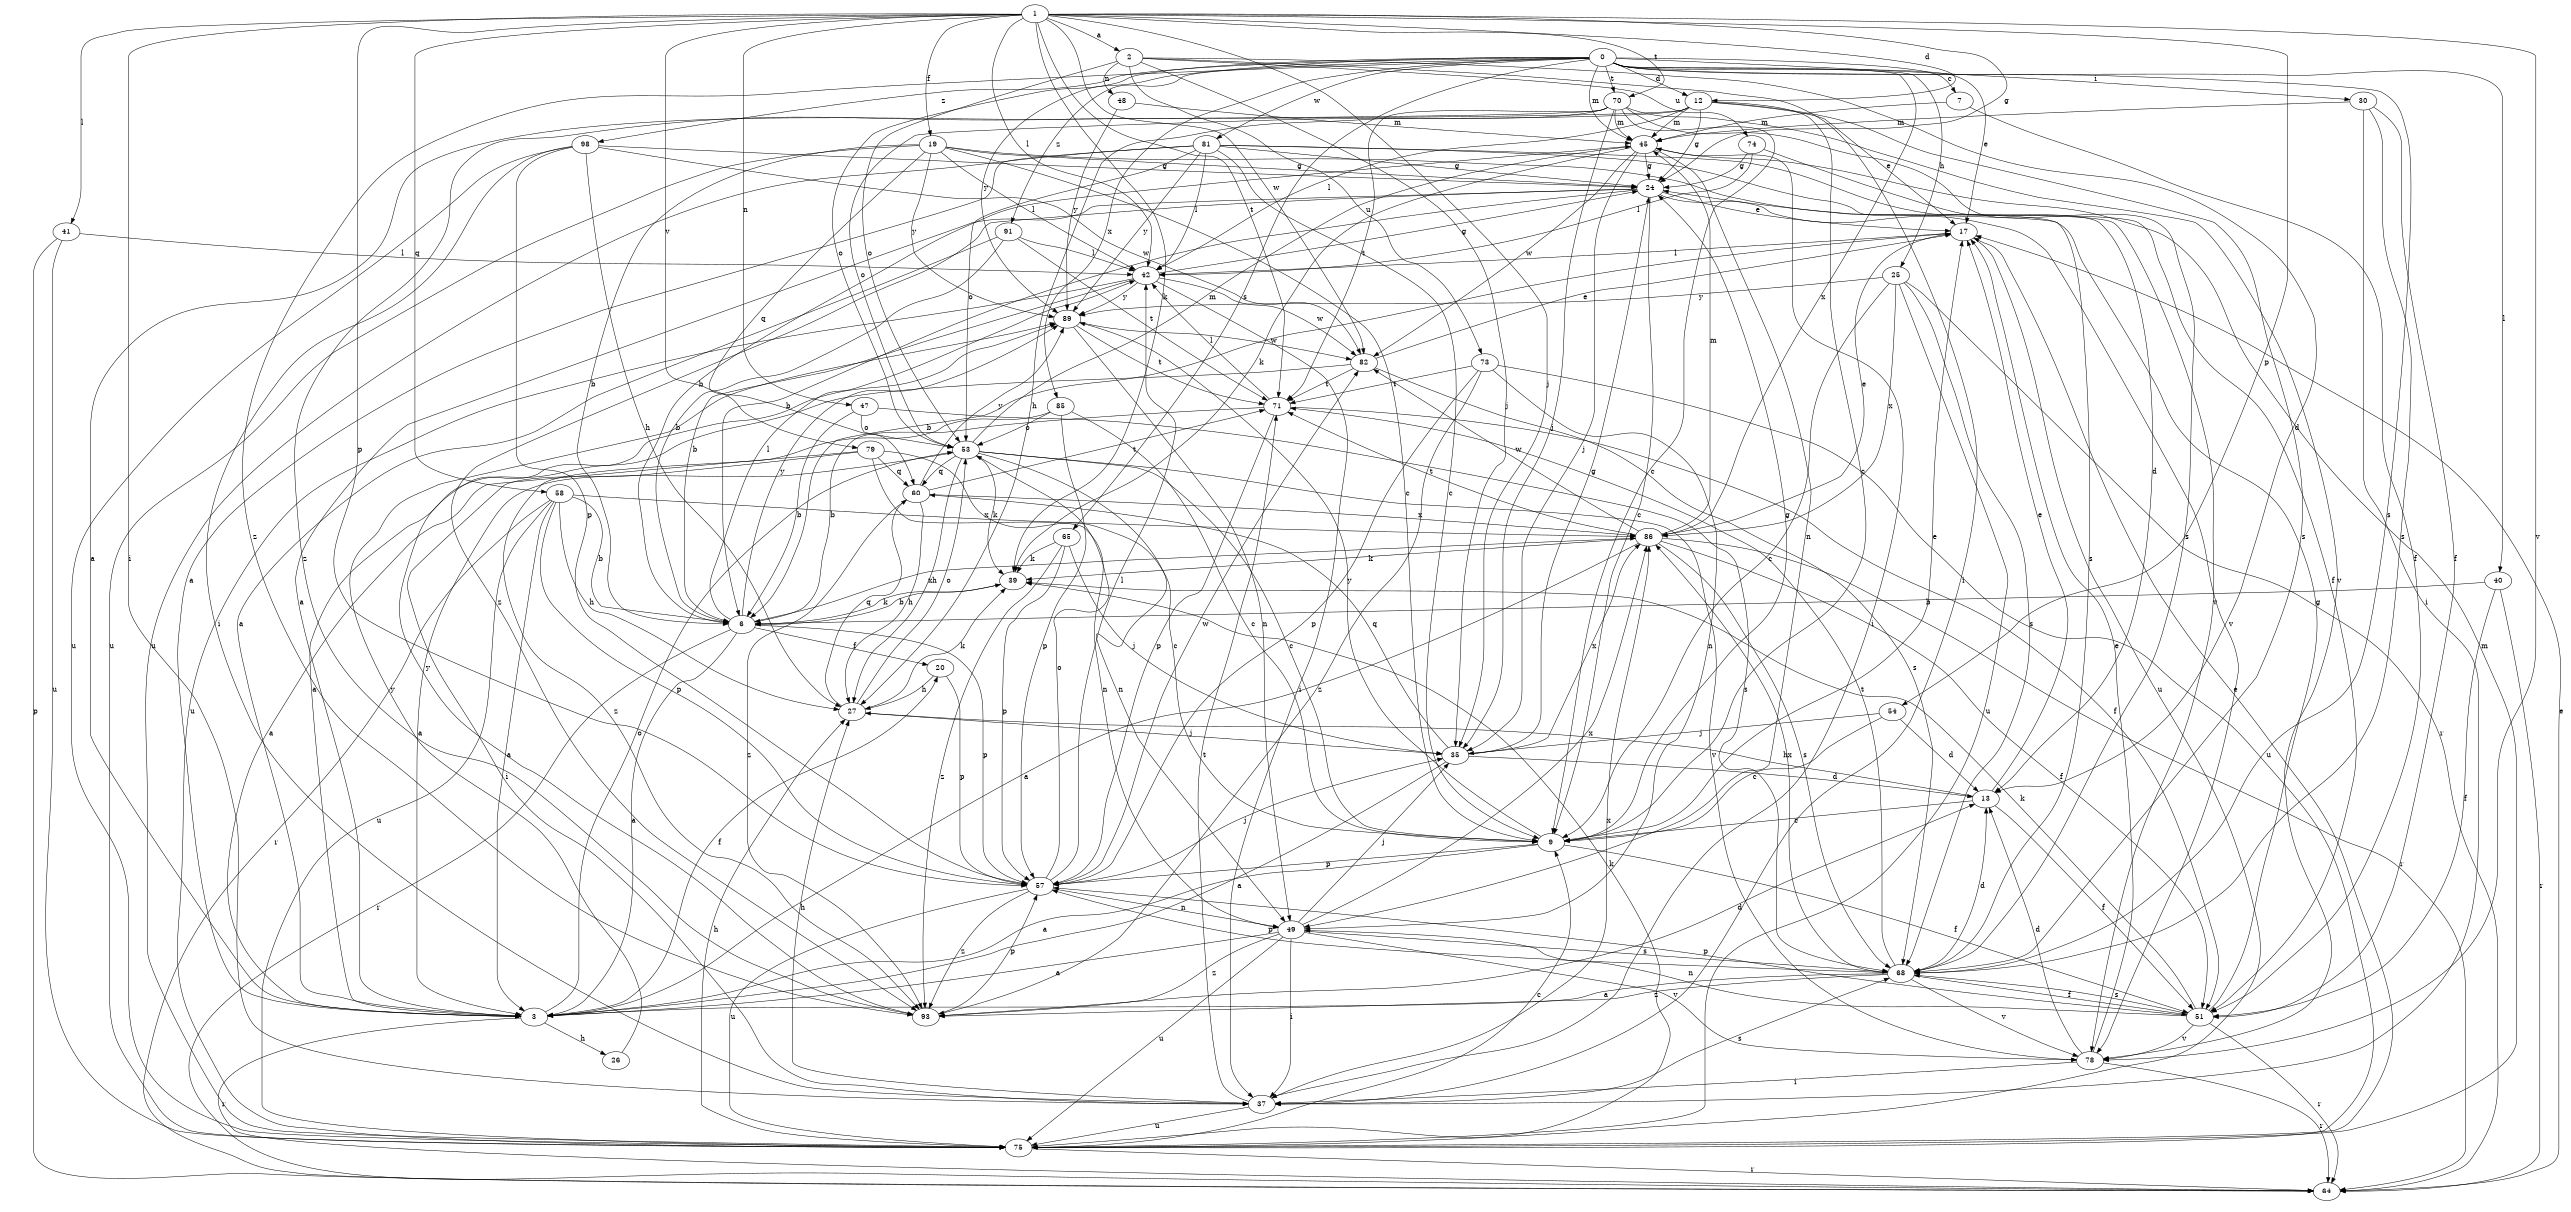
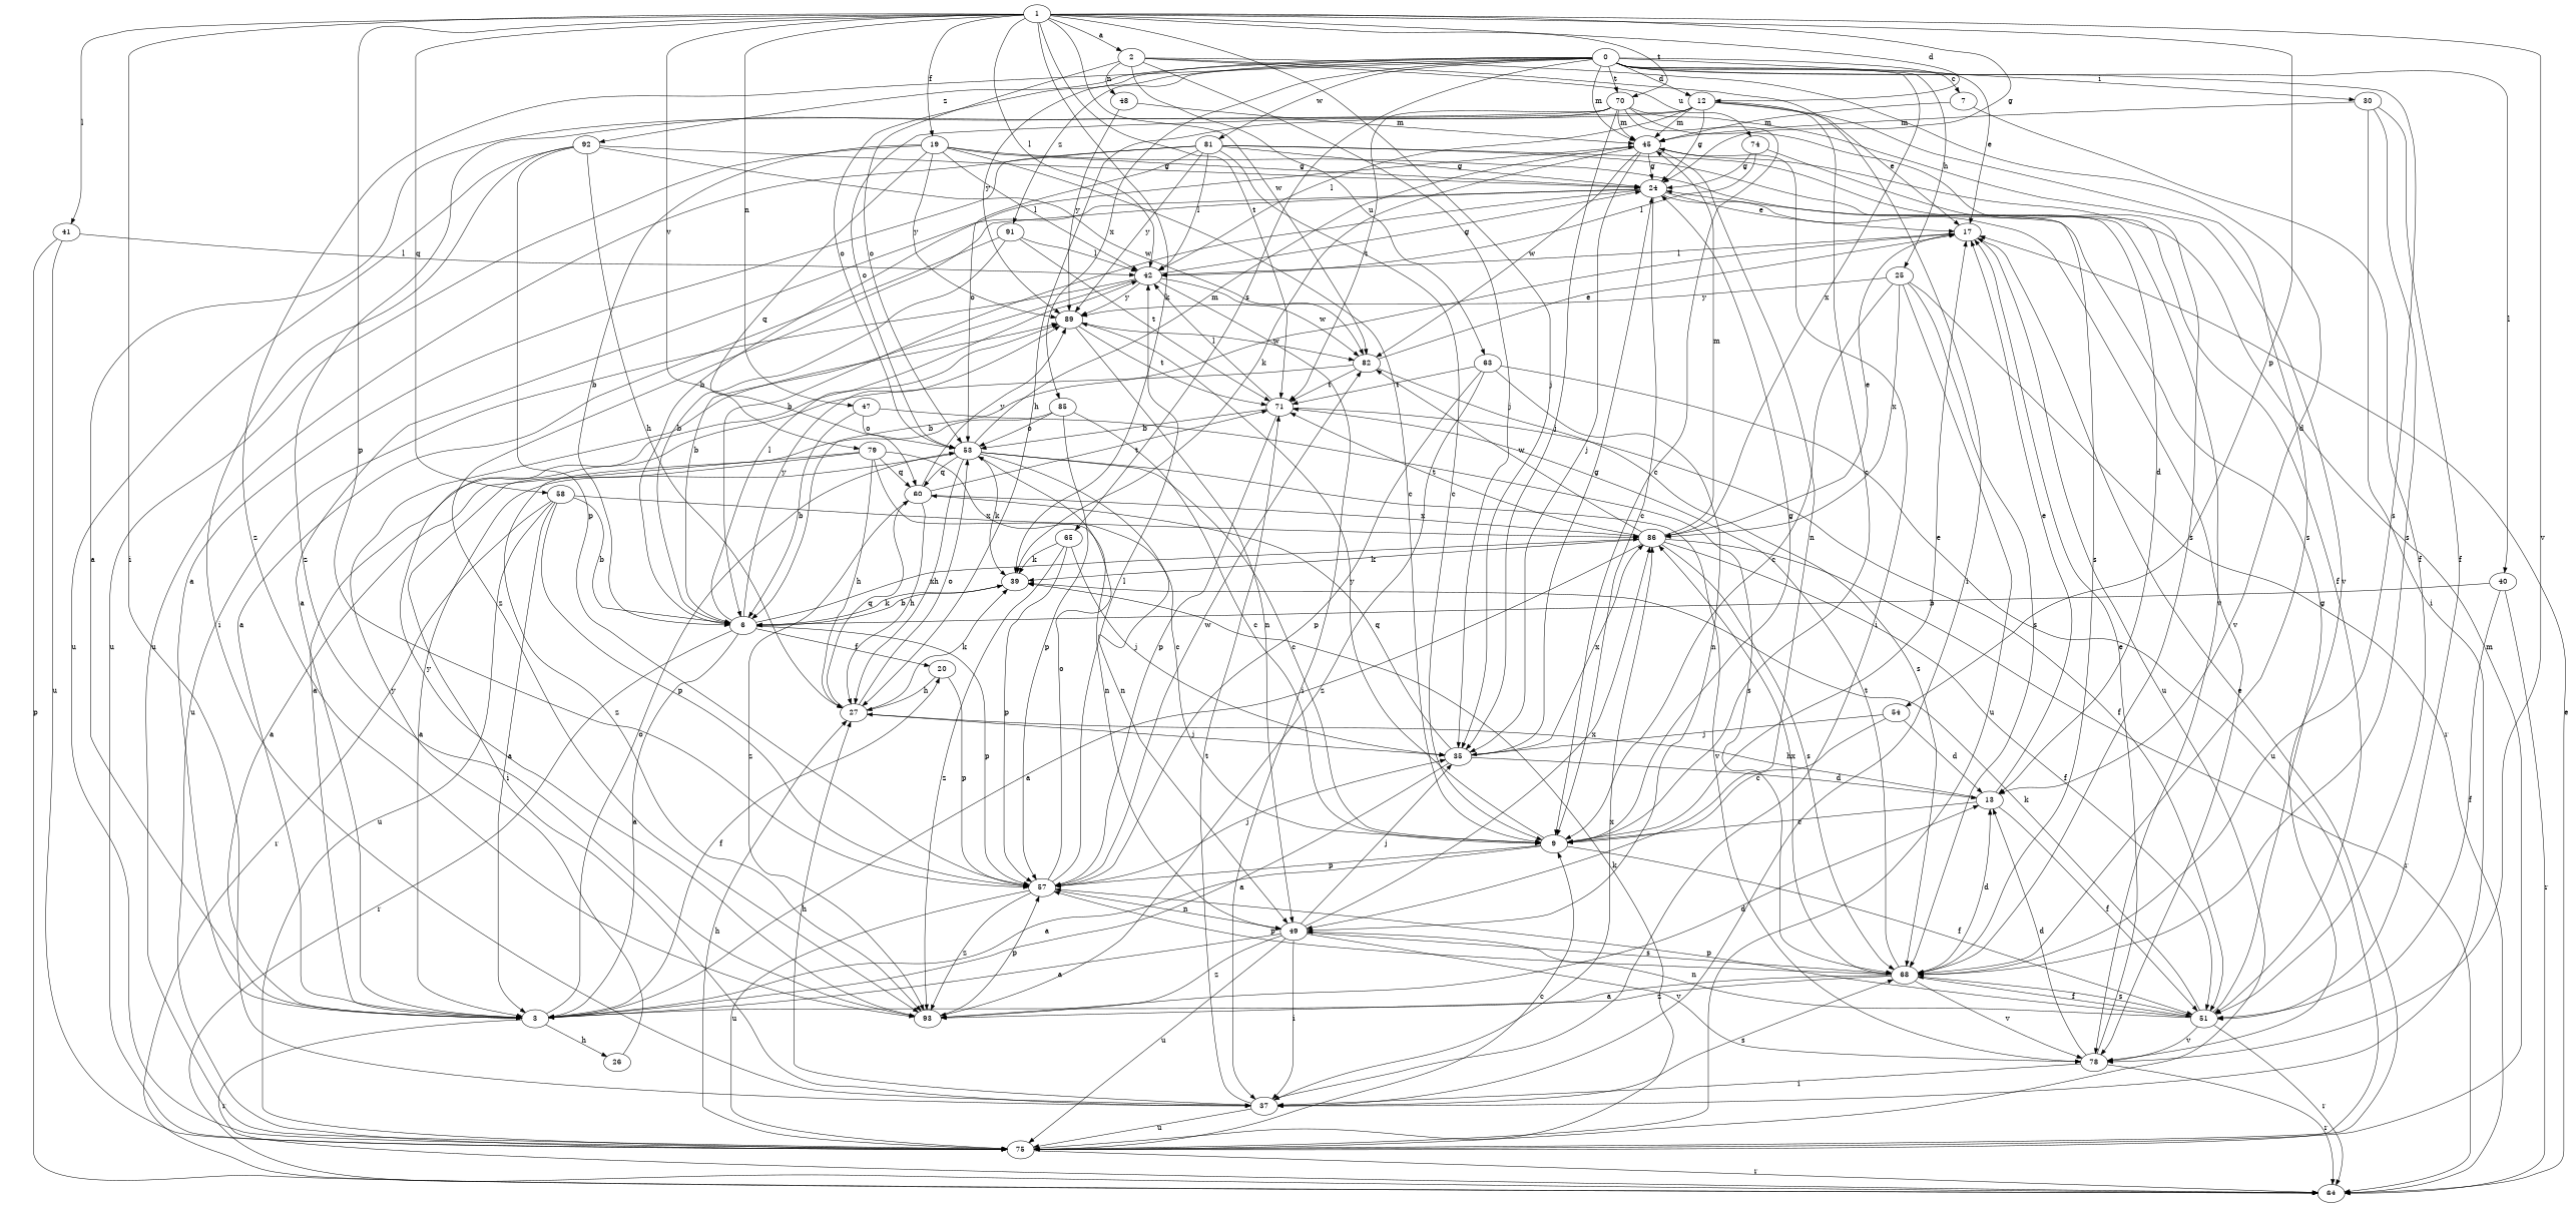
  strict digraph {
    0
    7
    12
    17
    25
    30
    40
    45
    53
    65
    68
    70
    81
    85
    86
    89
    91
-   92 [label=98]
+   92
    93
    n20 [label=51]
    24
    42
    3
    9
    6
    75
    64
    n28 [label=37]
    35
    39
    82
    49
    78
    27
    60
    57
    71
    13
    1
    2
    19
    41
    47
    54
    58
    n46 [label=79]
    48
-   73
+   73 [label=63]
    74
    20
    26
    0 -> 7 [label=c]
    0 -> 12 [label=d]
    0 -> 17 [label=e]
    0 -> 25 [label=h]
    0 -> 30 [label=i]
    0 -> 40 [label=l]
    0 -> 45 [label=m]
    0 -> 53 [label=o]
    0 -> 65 [label=s]
    0 -> 68 [label=s]
    0 -> 70 [label=t]
    0 -> 81 [label=w]
    0 -> 85 [label=x]
    0 -> 86 [label=x]
    0 -> 89 [label=y]
    0 -> 91 [label=z]
    0 -> 92 [label=z]
    0 -> 93 [label=z]
    7 -> 45 [label=m]
    7 -> n20 [label=f]
    12 -> 17 [label=e]
    12 -> 45 [label=m]
    12 -> 53 [label=o]
    12 -> 68 [label=s]
    12 -> 24 [label=g]
    12 -> 42 [label=l]
    12 -> 3 [label=a]
    12 -> 9 [label=c]
    17 -> 42 [label=l]
    17 -> 6 [label=b]
    17 -> 75 [label=u]
    25 -> 68 [label=s]
    25 -> 86 [label=x]
    25 -> 89 [label=y]
    25 -> 9 [label=c]
    25 -> 75 [label=u]
    25 -> 64 [label=r]
    30 -> 45 [label=m]
    30 -> 68 [label=s]
    30 -> n20 [label=f]
    30 -> n28 [label=i]
    40 -> n20 [label=f]
    40 -> 6 [label=b]
    40 -> 64 [label=r]
    45 -> 24 [label=g]
    45 -> 6 [label=b]
    45 -> n28 [label=i]
    45 -> 35 [label=j]
    45 -> 39 [label=k]
    45 -> 82 [label=w]
    45 -> 49 [label=n]
    53 -> 45 [label=m]
    53 -> 3 [label=a]
    53 -> 9 [label=c]
    53 -> 39 [label=k]
    53 -> 49 [label=n]
    53 -> 78 [label=v]
    53 -> 27 [label=h]
    53 -> 60 [label=q]
    65 -> 93 [label=z]
    65 -> 35 [label=j]
    65 -> 39 [label=k]
    65 -> 57 [label=p]
    68 -> 86 [label=x]
    68 -> 93 [label=z]
    68 -> n20 [label=f]
    68 -> 3 [label=a]
    68 -> 78 [label=v]
    68 -> 57 [label=p]
    68 -> 71 [label=t]
    68 -> 13 [label=d]
    70 -> 45 [label=m]
    70 -> 68 [label=s]
    70 -> 93 [label=z]
    70 -> 9 [label=c]
    70 -> 35 [label=j]
    70 -> 78 [label=v]
    70 -> 27 [label=h]
    70 -> 71 [label=t]
    81 -> 53 [label=o]
    81 -> 89 [label=y]
    81 -> 24 [label=g]
    81 -> 42 [label=l]
    81 -> 3 [label=a]
    81 -> 9 [label=c]
    81 -> 75 [label=u]
    81 -> 78 [label=v]
    81 -> 13 [label=d]
    85 -> 53 [label=o]
    85 -> 93 [label=z]
    85 -> 9 [label=c]
    85 -> 57 [label=p]
    86 -> 17 [label=e]
    86 -> 45 [label=m]
    86 -> 68 [label=s]
    86 -> n20 [label=f]
    86 -> 3 [label=a]
    86 -> 64 [label=r]
    86 -> 39 [label=k]
    86 -> 82 [label=w]
    86 -> 71 [label=t]
    89 -> 82 [label=w]
    89 -> 49 [label=n]
    89 -> 71 [label=t]
    91 -> 42 [label=l]
    91 -> 3 [label=a]
    91 -> 6 [label=b]
    91 -> 71 [label=t]
    92 -> 24 [label=g]
    92 -> 75 [label=u]
    92 -> n28 [label=i]
    92 -> 82 [label=w]
    92 -> 27 [label=h]
    92 -> 57 [label=p]
    93 -> 89 [label=y]
    93 -> 57 [label=p]
    93 -> 13 [label=d]
    n20 -> 68 [label=s]
    n20 -> 24 [label=g]
    n20 -> 64 [label=r]
    n20 -> 39 [label=k]
    n20 -> 49 [label=n]
    n20 -> 78 [label=v]
    n20 -> 57 [label=p]
    24 -> 17 [label=e]
    24 -> 93 [label=z]
    24 -> 3 [label=a]
    24 -> 9 [label=c]
    24 -> 6 [label=b]
    24 -> 78 [label=v]
    42 -> 89 [label=y]
    42 -> 24 [label=g]
    42 -> 6 [label=b]
    42 -> 75 [label=u]
    42 -> n28 [label=i]
    42 -> 82 [label=w]
    3 -> 53 [label=o]
    3 -> 64 [label=r]
    3 -> 20 [label=f]
    3 -> 26 [label=h]
    9 -> 17 [label=e]
    9 -> 89 [label=y]
    9 -> n20 [label=f]
    9 -> 24 [label=g]
    9 -> 3 [label=a]
    9 -> 57 [label=p]
    6 -> 86 [label=x]
    6 -> 89 [label=y]
    6 -> 42 [label=l]
    6 -> 3 [label=a]
    6 -> 64 [label=r]
    6 -> 39 [label=k]
    6 -> 57 [label=p]
    6 -> 20 [label=f]
    75 -> 17 [label=e]
    75 -> 45 [label=m]
    75 -> 9 [label=c]
    75 -> 64 [label=r]
    75 -> 39 [label=k]
    75 -> 27 [label=h]
    64 -> 17 [label=e]
    n28 -> 68 [label=s]
    n28 -> 86 [label=x]
    n28 -> 75 [label=u]
    n28 -> 27 [label=h]
    n28 -> 71 [label=t]
    35 -> 86 [label=x]
    35 -> 24 [label=g]
    35 -> 3 [label=a]
    35 -> 60 [label=q]
    35 -> 13 [label=d]
    39 -> 6 [label=b]
    82 -> 17 [label=e]
    82 -> 68 [label=s]
    82 -> 3 [label=a]
    82 -> 71 [label=t]
    49 -> 68 [label=s]
    49 -> 86 [label=x]
    49 -> 93 [label=z]
    49 -> 3 [label=a]
    49 -> 75 [label=u]
    49 -> n28 [label=i]
    49 -> 35 [label=j]
    49 -> 78 [label=v]
    78 -> 17 [label=e]
    78 -> 64 [label=r]
    78 -> n28 [label=i]
    78 -> 13 [label=d]
    27 -> 53 [label=o]
    27 -> 35 [label=j]
    27 -> 39 [label=k]
    27 -> 60 [label=q]
    60 -> 86 [label=x]
    60 -> 89 [label=y]
    60 -> 93 [label=z]
    60 -> 27 [label=h]
    60 -> 71 [label=t]
    57 -> 53 [label=o]
    57 -> 93 [label=z]
    57 -> 42 [label=l]
    57 -> 75 [label=u]
    57 -> 35 [label=j]
    57 -> 82 [label=w]
    57 -> 49 [label=n]
    71 -> n20 [label=f]
    71 -> 42 [label=l]
-   71 -> 6 [label=b]
+   71 -> 53 [label=b]
    71 -> 57 [label=p]
    13 -> 17 [label=e]
    13 -> n20 [label=f]
    13 -> 9 [label=c]
    13 -> 27 [label=h]
    1 -> 12 [label=d]
    1 -> 70 [label=t]
    1 -> 24 [label=g]
    1 -> 42 [label=l]
    1 -> n28 [label=i]
    1 -> 35 [label=j]
    1 -> 39 [label=k]
    1 -> 82 [label=w]
    1 -> 78 [label=v]
    1 -> 57 [label=p]
    1 -> 71 [label=t]
    1 -> 2 [label=a]
    1 -> 19 [label=f]
    1 -> 41 [label=l]
    1 -> 47 [label=n]
    1 -> 54 [label=p]
    1 -> 58 [label=q]
    1 -> n46 [label=v]
    2 -> 53 [label=o]
    2 -> n28 [label=i]
    2 -> 35 [label=j]
    2 -> 13 [label=d]
    2 -> 48 [label=n]
    2 -> 73 [label=u]
    2 -> 74 [label=u]
    19 -> 68 [label=s]
    19 -> 89 [label=y]
    19 -> 24 [label=g]
    19 -> 42 [label=l]
    19 -> 9 [label=c]
    19 -> 6 [label=b]
    19 -> 75 [label=u]
    19 -> 60 [label=q]
    41 -> 42 [label=l]
    41 -> 75 [label=u]
    41 -> 64 [label=p]
    47 -> 53 [label=o]
    47 -> 68 [label=s]
    47 -> 6 [label=b]
    54 -> 9 [label=c]
    54 -> 35 [label=j]
    54 -> 13 [label=d]
    58 -> 86 [label=x]
    58 -> 3 [label=a]
    58 -> 6 [label=b]
    58 -> 75 [label=u]
    58 -> 64 [label=r]
-   58 -> 27 [label=h]
+   n46 -> 27 [label=h]
    58 -> 57 [label=p]
    n46 -> 3 [label=a]
    n46 -> 9 [label=c]
    n46 -> n28 [label=i]
    n46 -> 49 [label=n]
    n46 -> 60 [label=q]
    48 -> 45 [label=m]
    48 -> 89 [label=y]
    73 -> 93 [label=z]
    73 -> 75 [label=u]
    73 -> 49 [label=n]
    73 -> 57 [label=p]
    73 -> 71 [label=t]
    74 -> n20 [label=f]
    74 -> 24 [label=g]
    74 -> 42 [label=l]
    20 -> 27 [label=h]
    20 -> 57 [label=p]
    26 -> 89 [label=y]
  }
